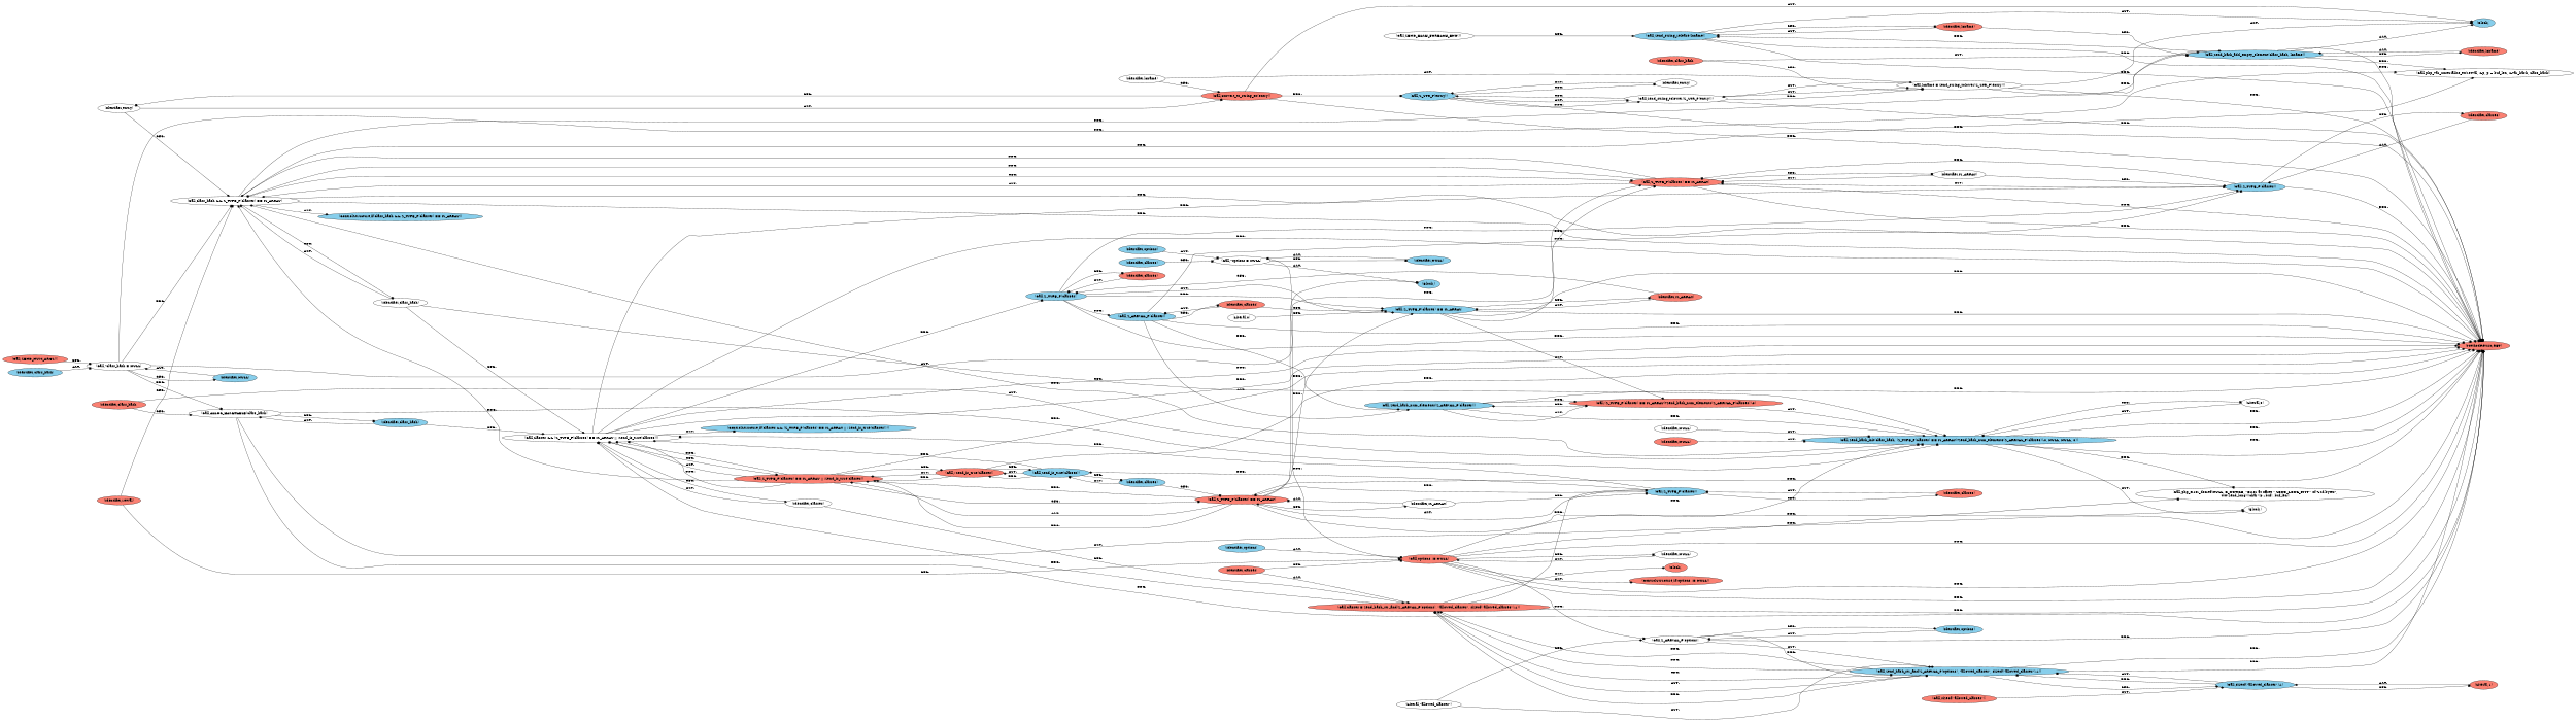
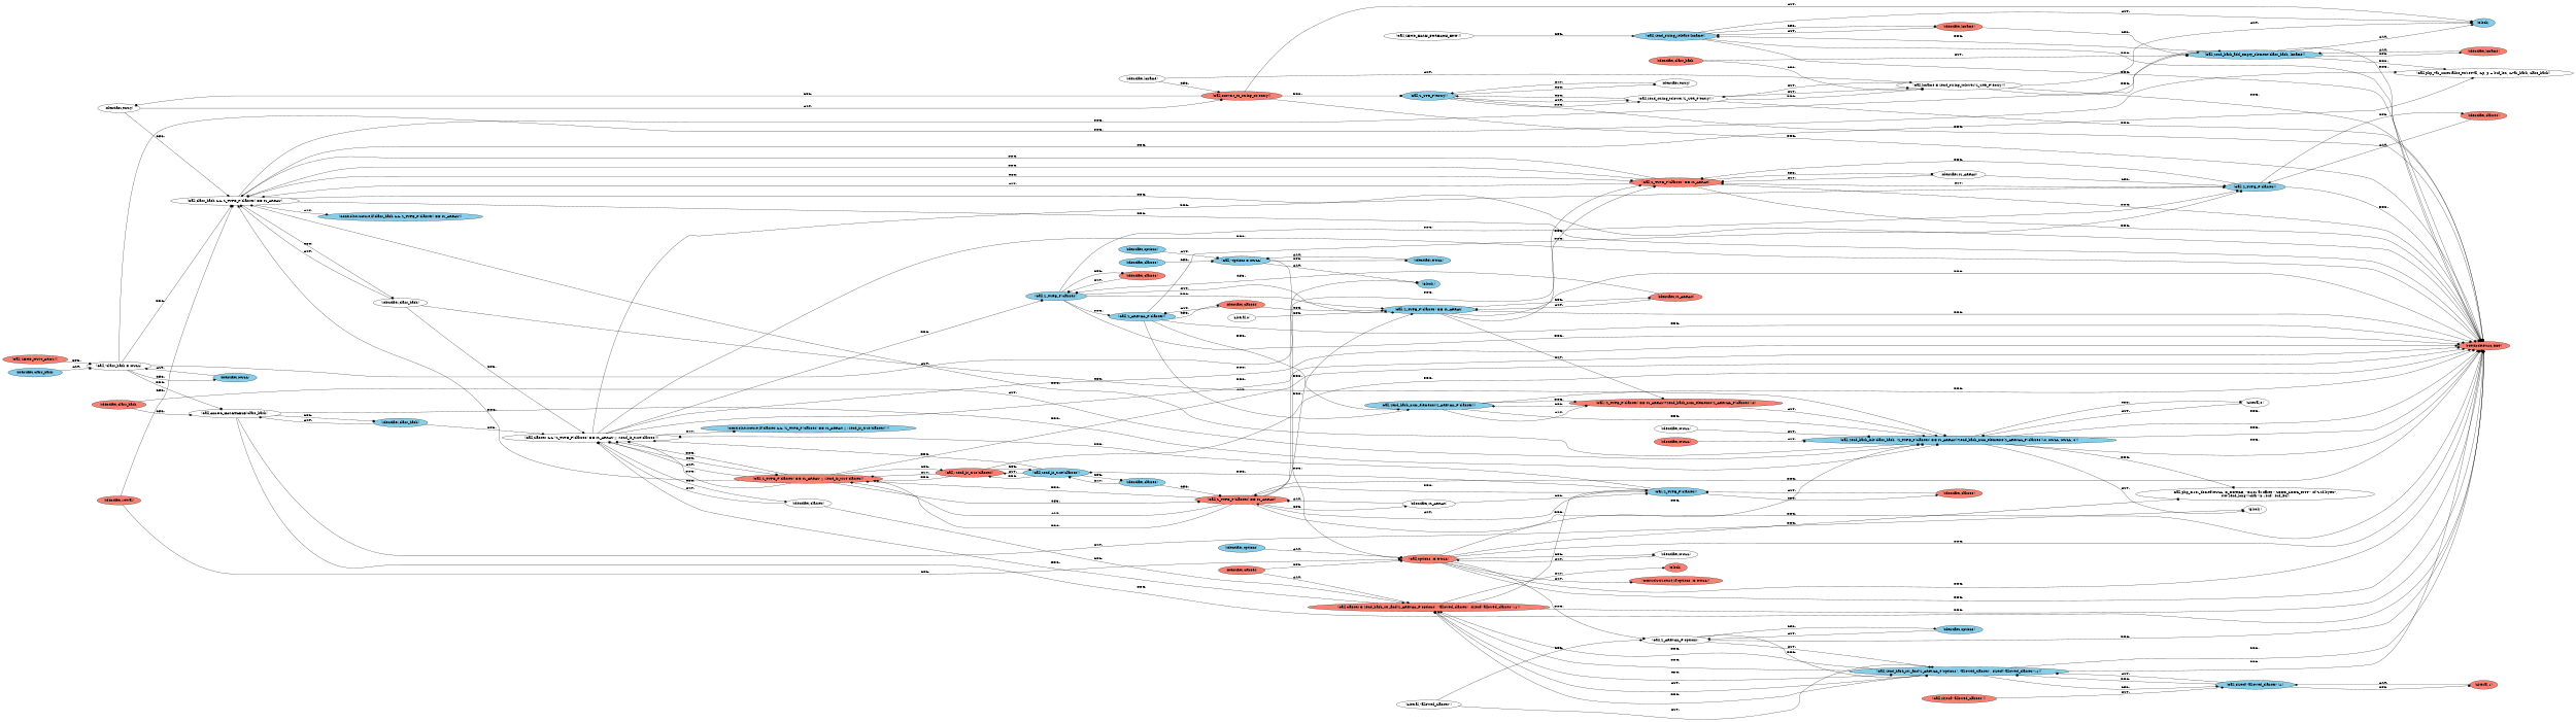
  digraph {
    rankdir=LR
    node [fillcolor=skyblue style=filled]
    edge [arrowhead=box]
    n1 [label="(Call,zend_string_release(lcname))"]
    n2 [fillcolor=salmon label="(Identifier,lcname)"]
    n3 [fillcolor=salmon label="(MethodReturn,RET)"]
    n4 [label="(Block,)"]
    n5 [label="(Call,zend_hash_add_empty_element(class_hash, lcname))"]
    n6 [fillcolor=salmon label="(Identifier,lcname)"]
    n7 [fillcolor=white label="(Call,php_var_unserialize_ex(retval, &p, p + buf_len, &var_hash, class_hash))"]
    n8 [fillcolor=white label="(Call,class_hash && Z_TYPE_P(classes) == IS_ARRAY)"]
    n9 [fillcolor=salmon label="(Call,Z_TYPE_P(classes) == IS_ARRAY)"]
    n10 [label="(ControlStructure,if(class_hash && Z_TYPE_P(classes) == IS_ARRAY))"]
    n11 [fillcolor=white label="(Identifier,class_hash)"]
    n12 [fillcolor=white label="(Identifier,IS_ARRAY)"]
    n13 [label="(Call,zend_hash_init(class_hash, (Z_TYPE_P(classes) == IS_ARRAY)?zend_hash_num_elements(Z_ARRVAL_P(classes)):0, NULL, NULL, 0))"]
    n14 [fillcolor=white label="(Call,classes && (Z_TYPE_P(classes) == IS_ARRAY || !zend_is_true(classes)))"]
    n15 [fillcolor=white label="(Call,*class_hash = NULL)"]
    n16 [fillcolor=white label="(Call,ALLOC_HASHTABLE(class_hash))"]
    n17 [label="(Identifier,NULL)"]
    n18 [label="(Block,)"]
    n19 [fillcolor=white label="(Block,)"]
    n20 [label="(Identifier,class_hash)"]
    n21 [fillcolor=white label="(Call,php_error_docref(NULL, E_NOTICE, \"Error at offset \" ZEND_LONG_FMT \" of %zd bytes\",\n \t\t\t\t(zend_long)((char*)p - buf), buf_len))"]
    n22 [fillcolor=white label="(Literal,0)"]
    n23 [label="(Call,zend_hash_num_elements(Z_ARRVAL_P(classes)))"]
    n24 [fillcolor=salmon label="(Call,(Z_TYPE_P(classes) == IS_ARRAY)?zend_hash_num_elements(Z_ARRVAL_P(classes)):0)"]
    n25 [label="(Call,Z_ARRVAL_P(classes))"]
    n26 [label="(Call,Z_TYPE_P(classes))"]
    n27 [fillcolor=salmon label="(Identifier,classes)"]
    n28 [fillcolor=salmon label="(Identifier,classes)"]
    n29 [label="(Call,Z_TYPE_P(classes) == IS_ARRAY)"]
    n30 [label="(Call,Z_TYPE_P(classes))"]
    n31 [fillcolor=salmon label="(Identifier,classes)"]
    n32 [fillcolor=salmon label="(Identifier,IS_ARRAY)"]
    n33 [fillcolor=salmon label="(Call,Z_TYPE_P(classes) == IS_ARRAY || !zend_is_true(classes))"]
    n34 [label="(ControlStructure,if(classes && (Z_TYPE_P(classes) == IS_ARRAY || !zend_is_true(classes))))"]
    n35 [fillcolor=white label="(Identifier,classes)"]
    n36 [fillcolor=salmon label="(Call,Z_TYPE_P(classes) == IS_ARRAY)"]
    n37 [fillcolor=salmon label="(Call,!zend_is_true(classes))"]
    n38 [fillcolor=salmon label="(Call,classes = zend_hash_str_find(Z_ARRVAL_P(options), \"allowed_classes\", sizeof(\"allowed_classes\")-1))"]
    n39 [label="(Call,Z_TYPE_P(classes))"]
    n40 [label="(Call,zend_is_true(classes))"]
    n41 [fillcolor=salmon label="(Identifier,classes)"]
    n42 [label="(Identifier,classes)"]
    n43 [fillcolor=white label="(Identifier,IS_ARRAY)"]
    n44 [label="(Call,zend_hash_str_find(Z_ARRVAL_P(options), \"allowed_classes\", sizeof(\"allowed_classes\")-1))"]
    n45 [fillcolor=salmon label="(Block,)"]
    n46 [label="(Call,sizeof(\"allowed_classes\")-1)"]
    n47 [fillcolor=salmon label="(Literal,1)"]
    n48 [fillcolor=white label="(Call,Z_ARRVAL_P(options))"]
    n49 [label="(Identifier,options)"]
    n50 [fillcolor=salmon label="(Call,options != NULL)"]
    n51 [fillcolor=salmon label="(ControlStructure,if(options != NULL))"]
    n52 [fillcolor=white label="(Identifier,NULL)"]
-   n53 [fillcolor=white label="(Call,*options = NULL)"]
+   n53 [label="(Call,*options = NULL)"]
    n54 [label="(Identifier,NULL)"]
    n55 [fillcolor=white label="(Call,lcname = zend_string_tolower(Z_STR_P(entry)))"]
    n56 [fillcolor=white label="(Call,zend_string_tolower(Z_STR_P(entry)))"]
    n57 [label="(Call,Z_STR_P(entry))"]
    n58 [fillcolor=white label="(Identifier,entry)"]
    n59 [fillcolor=salmon label="(Call,convert_to_string_ex(entry))"]
    n60 [fillcolor=white label="(Identifier,entry)"]
    n61 [fillcolor=salmon label="(Call,sizeof(\"allowed_classes\"))"]
    n62 [fillcolor=salmon label="(Identifier,class_hash)"]
    n63 [fillcolor=salmon label="(Call,ZEND_NUM_ARGS())"]
    n64 [label="(Identifier,classes)"]
    n65 [fillcolor=white label="(Identifier,NULL)"]
    n66 [fillcolor=white label="(Literal,0)"]
    n67 [label="(Identifier,class_hash)"]
    n68 [fillcolor=salmon label="(Identifier,NULL)"]
    n69 [fillcolor=white label="(Identifier,lcname)"]
    n70 [fillcolor=salmon label="(Identifier,retval)"]
    n71 [fillcolor=white label="(Literal,\"allowed_classes\")"]
    n72 [fillcolor=salmon label="(Identifier,class_hash)"]
    n73 [label="(Identifier,options)"]
    n74 [fillcolor=white label="(Call,ZEND_HASH_FOREACH_END())"]
    n75 [fillcolor=salmon label="(Identifier,classes)"]
    n76 [label="(Identifier,options)"]
    n1 -> n2 [label="CFG: "]
    n1 -> n3 [label="DDG: "]
    n1 -> n3 [label="DDG: "]
    n1 -> n4 [label="AST: "]
    n2 -> n1 [arrowhead=diamond label="AST: "]
    n2 -> n5 [label="CFG: "]
    n5 -> n1 [label="DDG: "]
    n5 -> n3 [arrowhead=diamond label="DDG: "]
    n5 -> n4 [arrowhead=diamond label="AST: "]
    n5 -> n6 [arrowhead=diamond label="CFG: "]
    n5 -> n7 [arrowhead=diamond label="DDG: "]
    n6 -> n5 [arrowhead=diamond label="AST: "]
    n8 -> n3 [label="DDG: "]
    n8 -> n3 [label="DDG: "]
    n8 -> n5 [arrowhead=diamond label="DDG: "]
    n8 -> n7 [arrowhead=diamond label="DDG: "]
    n8 -> n9 [label="CFG: "]
    n8 -> n10 [arrowhead=diamond label="AST: "]
    n8 -> n11 [label="CFG: "]
    n9 -> n3 [label="DDG: "]
    n9 -> n3 [label="DDG: "]
    n9 -> n8 [arrowhead=diamond label="AST: "]
    n9 -> n8 [arrowhead=diamond label="DDG: "]
    n9 -> n8 [label="DDG: "]
    n9 -> n12 [label="CFG: "]
    n11 -> n8 [label="AST: "]
    n11 -> n13 [label="CFG: "]
    n11 -> n14 [arrowhead=diamond label="CFG: "]
    n12 -> n9 [label="AST: "]
    n12 -> n26 [arrowhead=diamond label="CFG: "]
    n13 -> n3 [arrowhead=diamond label="DDG: "]
    n13 -> n3 [arrowhead=diamond label="DDG: "]
    n13 -> n3 [arrowhead=diamond label="DDG: "]
    n13 -> n8 [arrowhead=diamond label="DDG: "]
    n13 -> n19 [arrowhead=diamond label="AST: "]
    n13 -> n21 [label="DDG: "]
    n13 -> n22 [label="CFG: "]
    n14 -> n3 [label="DDG: "]
    n14 -> n3 [arrowhead=diamond label="DDG: "]
    n14 -> n3 [label="DDG: "]
    n14 -> n26 [label="DDG: "]
    n14 -> n30 [label="DDG: "]
    n14 -> n33 [label="CFG: "]
    n14 -> n34 [label="AST: "]
    n14 -> n35 [arrowhead=diamond label="CFG: "]
    n15 -> n7 [arrowhead=diamond label="DDG: "]
    n15 -> n8 [label="DDG: "]
    n15 -> n16 [label="DDG: "]
    n15 -> n17 [arrowhead=diamond label="CFG: "]
    n15 -> n18 [arrowhead=diamond label="AST: "]
    n16 -> n3 [arrowhead=diamond label="DDG: "]
    n16 -> n13 [label="DDG: "]
    n16 -> n19 [arrowhead=diamond label="AST: "]
    n16 -> n20 [label="CFG: "]
    n17 -> n15 [arrowhead=diamond label="AST: "]
    n20 -> n14 [arrowhead=diamond label="CFG: "]
    n20 -> n16 [arrowhead=diamond label="AST: "]
    n22 -> n13 [label="AST: "]
    n23 -> n3 [label="DDG: "]
    n23 -> n13 [arrowhead=diamond label="DDG: "]
    n23 -> n24 [label="AST: "]
    n23 -> n24 [arrowhead=diamond label="DDG: "]
    n24 -> n13 [arrowhead=diamond label="AST: "]
    n24 -> n23 [arrowhead=diamond label="CFG: "]
-   n25 -> n3 [label="DDG: "]
+   n25 -> n3 [arrowhead=diamond label="DDG: "]
    n25 -> n23 [arrowhead=diamond label="AST: "]
    n25 -> n23 [arrowhead=diamond label="DDG: "]
    n25 -> n26 [label="DDG: "]
    n25 -> n27 [label="CFG: "]
    n26 -> n3 [arrowhead=diamond label="DDG: "]
    n26 -> n9 [label="AST: "]
    n26 -> n9 [label="DDG: "]
    n26 -> n28 [arrowhead=diamond label="CFG: "]
    n27 -> n25 [label="AST: "]
    n27 -> n29 [arrowhead=diamond label="CFG: "]
    n28 -> n26 [arrowhead=diamond label="AST: "]
    n29 -> n3 [label="DDG: "]
    n29 -> n3 [label="DDG: "]
    n29 -> n9 [label="DDG: "]
    n29 -> n24 [arrowhead=diamond label="AST: "]
    n29 -> n32 [label="CFG: "]
    n30 -> n3 [label="DDG: "]
    n30 -> n25 [arrowhead=diamond label="DDG: "]
    n30 -> n26 [label="DDG: "]
    n30 -> n29 [arrowhead=diamond label="AST: "]
    n30 -> n29 [arrowhead=diamond label="DDG: "]
    n30 -> n31 [label="CFG: "]
    n31 -> n30 [label="AST: "]
    n32 -> n29 [label="AST: "]
    n32 -> n30 [label="CFG: "]
    n33 -> n3 [arrowhead=diamond label="DDG: "]
    n33 -> n8 [arrowhead=diamond label="DDG: "]
    n33 -> n14 [label="AST: "]
    n33 -> n14 [label="DDG: "]
    n33 -> n14 [label="DDG: "]
    n33 -> n36 [label="CFG: "]
    n33 -> n37 [arrowhead=diamond label="CFG: "]
    n35 -> n14 [label="AST: "]
    n35 -> n38 [arrowhead=diamond label="CFG: "]
    n36 -> n3 [arrowhead=diamond label="DDG: "]
    n36 -> n3 [label="DDG: "]
    n36 -> n9 [arrowhead=diamond label="DDG: "]
    n36 -> n29 [arrowhead=diamond label="DDG: "]
    n36 -> n33 [arrowhead=diamond label="AST: "]
    n36 -> n33 [arrowhead=diamond label="DDG: "]
    n36 -> n33 [arrowhead=diamond label="DDG: "]
    n36 -> n43 [arrowhead=diamond label="CFG: "]
    n37 -> n3 [arrowhead=diamond label="DDG: "]
    n37 -> n33 [arrowhead=diamond label="AST: "]
    n37 -> n33 [arrowhead=diamond label="DDG: "]
    n37 -> n40 [arrowhead=diamond label="CFG: "]
    n38 -> n3 [label="DDG: "]
    n38 -> n14 [arrowhead=diamond label="DDG: "]
    n38 -> n39 [label="DDG: "]
    n38 -> n44 [label="CFG: "]
    n38 -> n45 [arrowhead=diamond label="AST: "]
    n39 -> n14 [label="DDG: "]
    n39 -> n36 [arrowhead=diamond label="AST: "]
    n39 -> n36 [label="DDG: "]
    n39 -> n40 [arrowhead=diamond label="DDG: "]
    n39 -> n41 [arrowhead=diamond label="CFG: "]
    n40 -> n14 [arrowhead=diamond label="DDG: "]
    n40 -> n37 [arrowhead=diamond label="AST: "]
    n40 -> n37 [arrowhead=diamond label="DDG: "]
    n40 -> n42 [label="CFG: "]
    n41 -> n39 [label="AST: "]
    n42 -> n36 [label="CFG: "]
    n42 -> n40 [label="AST: "]
    n43 -> n36 [label="AST: "]
    n43 -> n39 [label="CFG: "]
    n44 -> n3 [arrowhead=diamond label="DDG: "]
    n44 -> n3 [label="DDG: "]
    n44 -> n38 [label="AST: "]
    n44 -> n38 [arrowhead=diamond label="DDG: "]
    n44 -> n38 [arrowhead=diamond label="DDG: "]
    n44 -> n38 [arrowhead=diamond label="DDG: "]
    n44 -> n46 [arrowhead=diamond label="CFG: "]
    n46 -> n44 [label="AST: "]
    n46 -> n44 [label="DDG: "]
    n46 -> n47 [label="CFG: "]
    n47 -> n46 [arrowhead=diamond label="AST: "]
    n48 -> n3 [arrowhead=diamond label="DDG: "]
    n48 -> n44 [arrowhead=diamond label="AST: "]
    n48 -> n44 [label="DDG: "]
    n48 -> n49 [arrowhead=diamond label="CFG: "]
    n49 -> n48 [label="AST: "]
    n50 -> n3 [label="DDG: "]
    n50 -> n3 [arrowhead=diamond label="DDG: "]
    n50 -> n3 [arrowhead=diamond label="DDG: "]
    n50 -> n13 [label="DDG: "]
    n50 -> n21 [label="DDG: "]
    n50 -> n48 [label="DDG: "]
    n50 -> n51 [arrowhead=diamond label="AST: "]
    n50 -> n52 [label="CFG: "]
    n52 -> n50 [arrowhead=diamond label="AST: "]
    n53 -> n18 [label="AST: "]
    n53 -> n50 [arrowhead=diamond label="DDG: "]
    n53 -> n54 [label="CFG: "]
    n54 -> n53 [label="AST: "]
    n55 -> n3 [label="DDG: "]
    n55 -> n4 [arrowhead=diamond label="AST: "]
    n55 -> n5 [arrowhead=diamond label="DDG: "]
    n55 -> n56 [arrowhead=diamond label="AST: "]
    n56 -> n3 [label="DDG: "]
    n56 -> n55 [label="AST: "]
    n56 -> n55 [arrowhead=diamond label="DDG: "]
    n56 -> n57 [arrowhead=diamond label="CFG: "]
    n57 -> n3 [arrowhead=diamond label="DDG: "]
    n57 -> n56 [label="AST: "]
    n57 -> n56 [arrowhead=diamond label="DDG: "]
    n57 -> n58 [label="CFG: "]
    n58 -> n57 [arrowhead=diamond label="AST: "]
    n59 -> n3 [label="DDG: "]
    n59 -> n4 [arrowhead=diamond label="AST: "]
    n59 -> n57 [label="DDG: "]
    n59 -> n60 [label="CFG: "]
    n60 -> n8 [arrowhead=diamond label="CFG: "]
    n60 -> n59 [label="AST: "]
    n61 -> n46 [arrowhead=diamond label="AST: "]
    n62 -> n13 [label="AST: "]
    n62 -> n16 [arrowhead=diamond label="CFG: "]
    n63 -> n15 [label="CFG: "]
    n64 -> n53 [label="CFG: "]
    n65 -> n13 [label="AST: "]
    n66 -> n29 [label="CFG: "]
    n67 -> n15 [label="AST: "]
    n68 -> n13 [label="AST: "]
    n69 -> n55 [arrowhead=diamond label="AST: "]
    n69 -> n59 [arrowhead=diamond label="CFG: "]
    n70 -> n8 [label="CFG: "]
    n70 -> n50 [label="CFG: "]
    n71 -> n44 [arrowhead=diamond label="AST: "]
    n71 -> n48 [arrowhead=diamond label="CFG: "]
    n72 -> n5 [label="AST: "]
    n72 -> n55 [label="CFG: "]
    n73 -> n53 [label="AST: "]
    n74 -> n1 [arrowhead=diamond label="CFG: "]
    n75 -> n38 [arrowhead=diamond label="AST: "]
    n75 -> n50 [label="CFG: "]
    n76 -> n50 [label="AST: "]
  }
